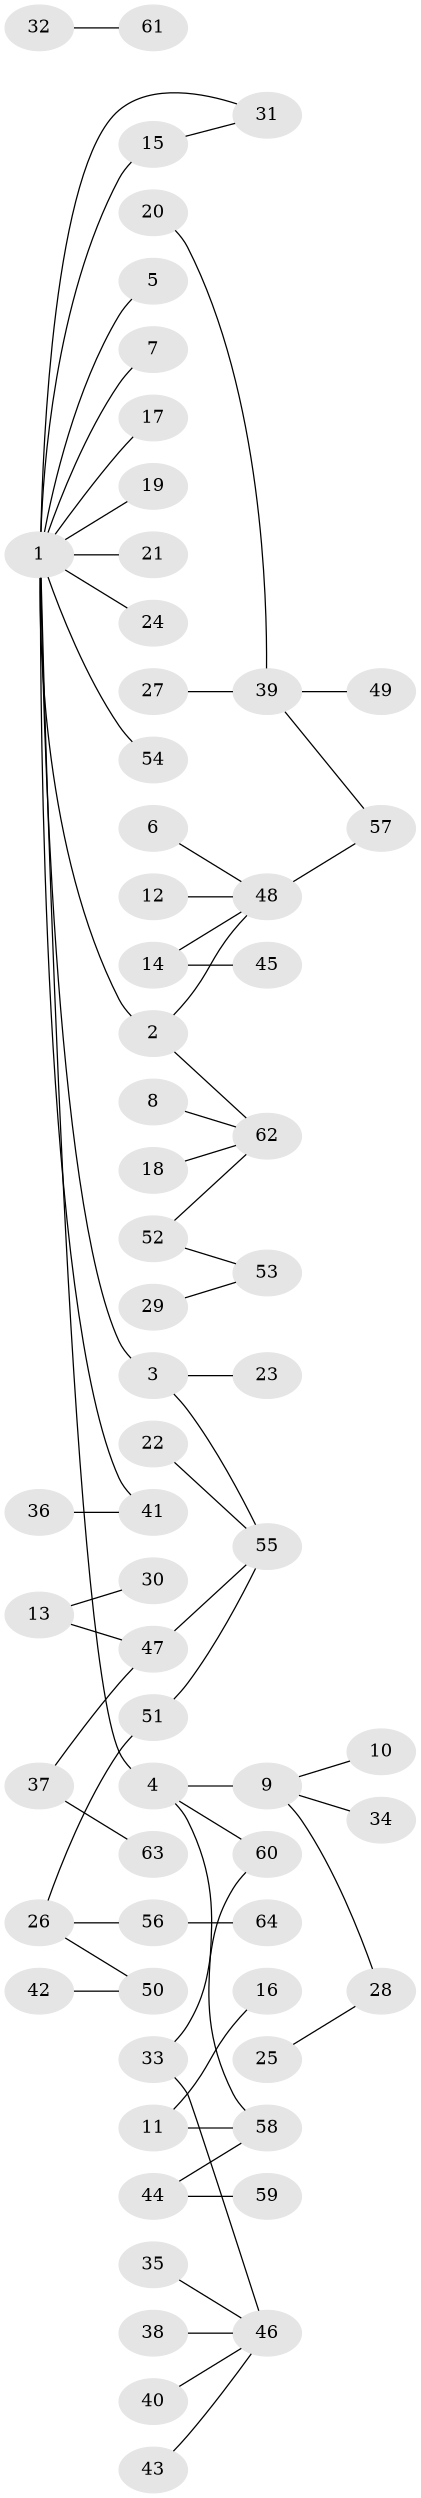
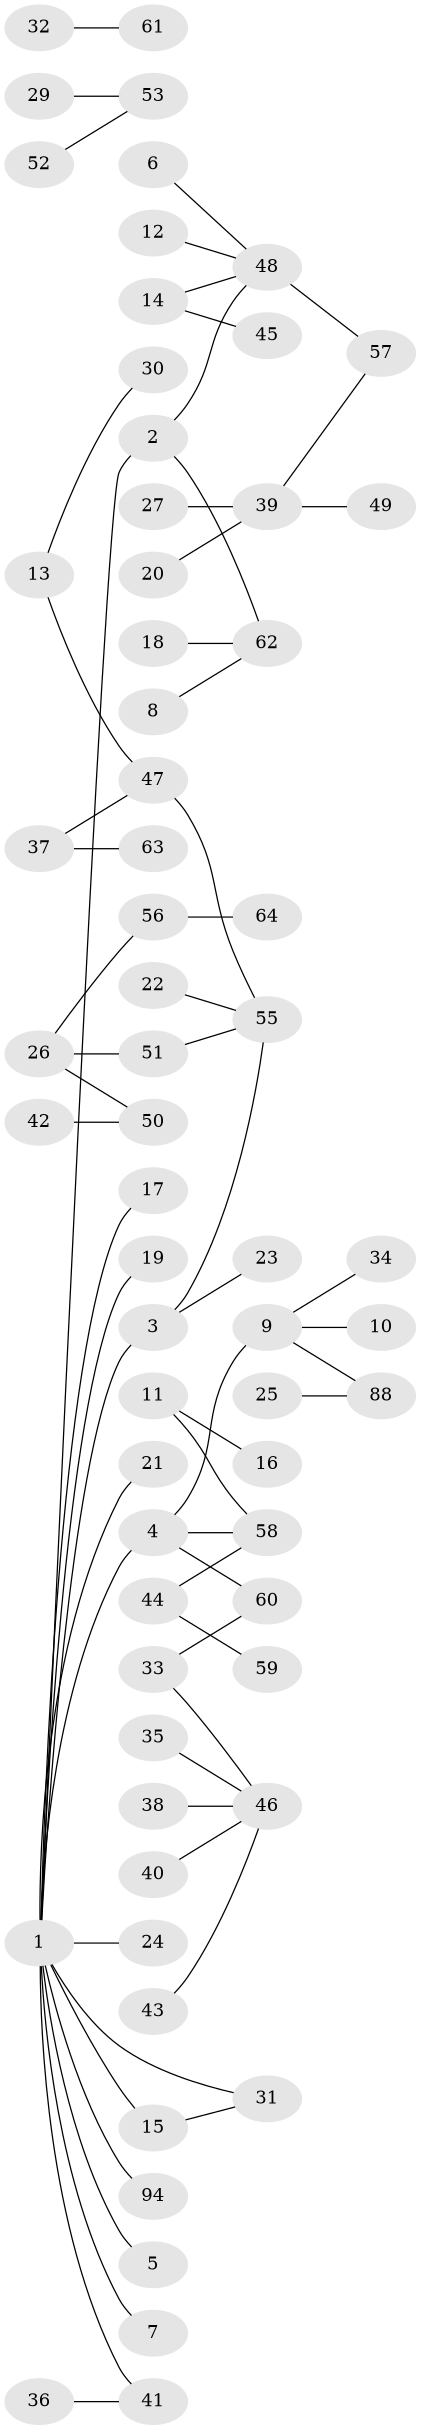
  graph {
    rankdir=LR
    node [color=gray90 style=filled]
    edge [weight=1.0]
    1
    2
    3
    4
    5
    7
    17
    19
    21
    24
    31
    41
-   54
+   54 [label=94]
    15
    48
    62
    23
    55
    9
    58
    60
    57
    10
-   28
+   28 [label=88]
    34
    6
    8
    11
    16
    12
    13
    30
    47
    14
    45
    18
    20
    39
    49
    22
    25
    26
    50
    51
    56
    64
    27
    29
    53
    32
    61
    33
    46
    35
    36
    37
    63
    38
    40
    42
    43
    44
    59
    52
    1 -- 2
    1 -- 3
    1 -- 4
    1 -- 5
    1 -- 7
    1 -- 17
    1 -- 19
    1 -- 21
    1 -- 24
    1 -- 31
    1 -- 41
    1 -- 54
    1 -- 15
    2 -- 48
    2 -- 62
    3 -- 23
    3 -- 55
    4 -- 9
    4 -- 58
    4 -- 60
    15 -- 31
    48 -- 57
    9 -- 10
    9 -- 28
    9 -- 34
    6 -- 48
    8 -- 62
    11 -- 58
    11 -- 16
    12 -- 48
    13 -- 30
    13 -- 47
    47 -- 55
    14 -- 48
    14 -- 45
    18 -- 62
    20 -- 39
    39 -- 57
    39 -- 49
    22 -- 55
    25 -- 28
    26 -- 50
    26 -- 51
    26 -- 56
    51 -- 55
    56 -- 64
    27 -- 39
    29 -- 53
    32 -- 61
    33 -- 60
    33 -- 46
    35 -- 46
    36 -- 41
    37 -- 47
    37 -- 63
    38 -- 46
    40 -- 46
    42 -- 50
    43 -- 46
    44 -- 58
    44 -- 59
-   52 -- 62
    52 -- 53
  }
